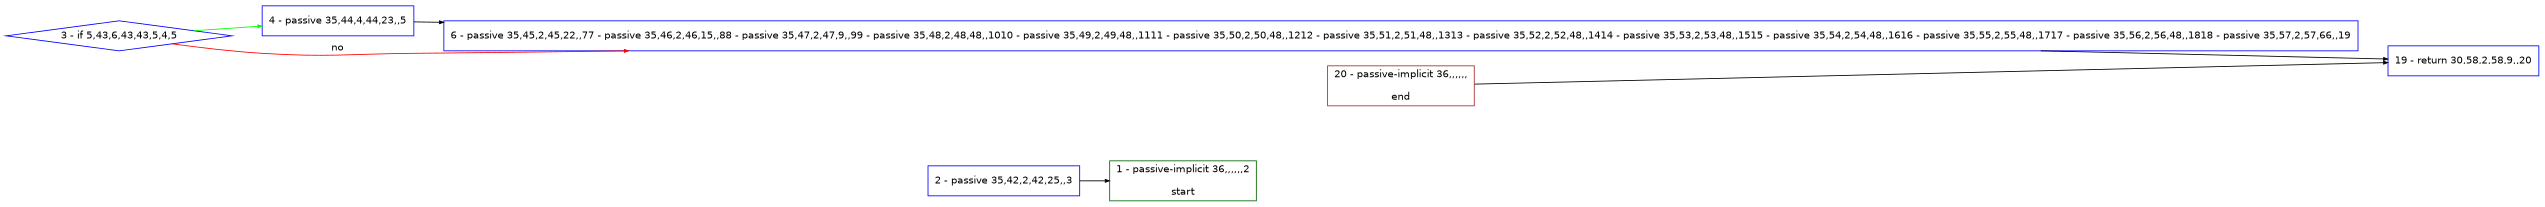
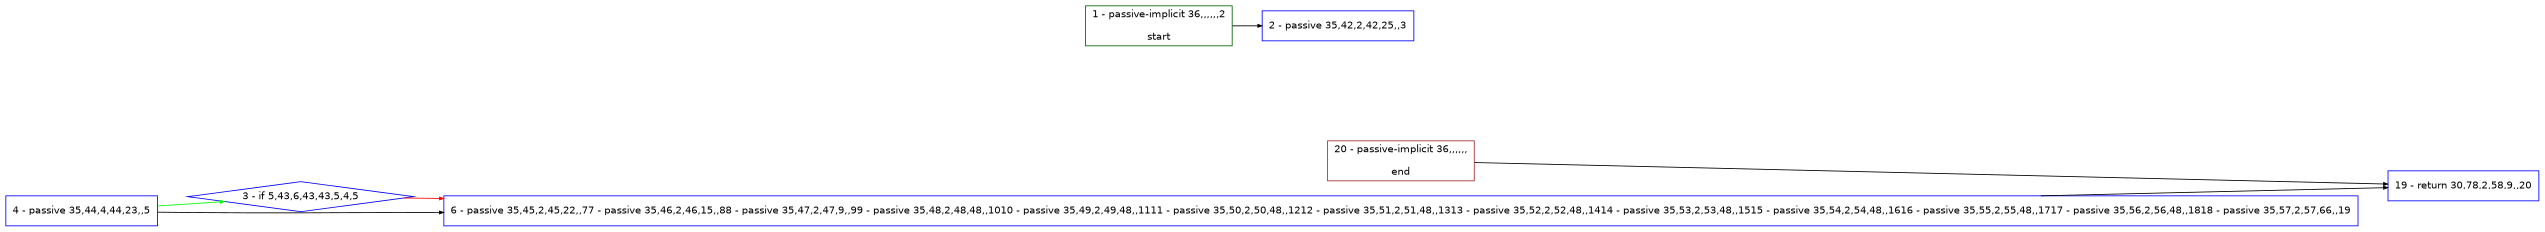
  digraph {
    bgcolor=white
    compound=true
    fillcolor="#FFFFCC"
    fontname="DejaVu Sans"
    fontsize=12
    pack=true
    packmode=clust
    rankdir=LR
    style="rounded,filled"
    node [color="#0000ff" compound=true fillcolor="#ffffff" fixedsize=false fontname="DejaVu Sans" fontsize=12 node_initialized=no shape=box style=filled]
    edge [arrowhead=normal arrowsize=0.5 arrowtail=none color="#000000" compound=true dir=forward fontcolor=black fontname="DejaVu Sans" fontsize=12]
    n1 [label="2 - passive 35,42,2,42,25,,3"]
    n2 [label="3 - if 5,43,6,43,43,5,4,5" shape=diamond]
    n3 [label="4 - passive 35,44,4,44,23,,5"]
    n4 [label="6 - passive 35,45,2,45,22,,77 - passive 35,46,2,46,15,,88 - passive 35,47,2,47,9,,99 - passive 35,48,2,48,48,,1010 - passive 35,49,2,49,48,,1111 - passive 35,50,2,50,48,,1212 - passive 35,51,2,51,48,,1313 - passive 35,52,2,52,48,,1414 - passive 35,53,2,53,48,,1515 - passive 35,54,2,54,48,,1616 - passive 35,55,2,55,48,,1717 - passive 35,56,2,56,48,,1818 - passive 35,57,2,57,66,,19"]
    n5 [color="#006400" label="1 - passive-implicit 36,,,,,,2\n\nstart"]
-   n6 [label="19 - return 30,58,2,58,9,,20"]
+   n6 [label="19 - return 30,78,2,58,9,,20"]
    n7 [color="#a52a2a" label="20 - passive-implicit 36,,,,,,\n\nend"]
-   n2 -> n3 [color="#00ff00" label=yes]
+   n3 -> n2 [color="#00ff00" label=yes]
    n2 -> n4 [color="#ff0000" label=no]
    n3 -> n4
    n4 -> n6
-   n1 -> n5
+   n5 -> n1
    n7 -> n6
  }
